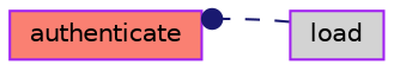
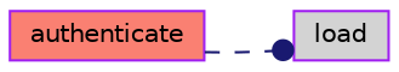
  digraph {
    rankdir=LR
    node [color=purple fontname=Helvetica fontsize=10 shape=record style=filled]
    n1 [fillcolor=salmon fontcolor=black height=0.2 label=authenticate width=0.4]
    n2 [fillcolor=lightgrey height=0.2 label=load width=0.4]
-   n2 -> n1 [color=midnightblue fontname=Helvetica fontsize=10 labelfontname=Helvetica labelfontsize=10 style=dashed arrowhead=dot]
+   n1 -> n2 [color=midnightblue fontname=Helvetica fontsize=10 labelfontname=Helvetica labelfontsize=10 style=dashed arrowhead=dot]
  }
